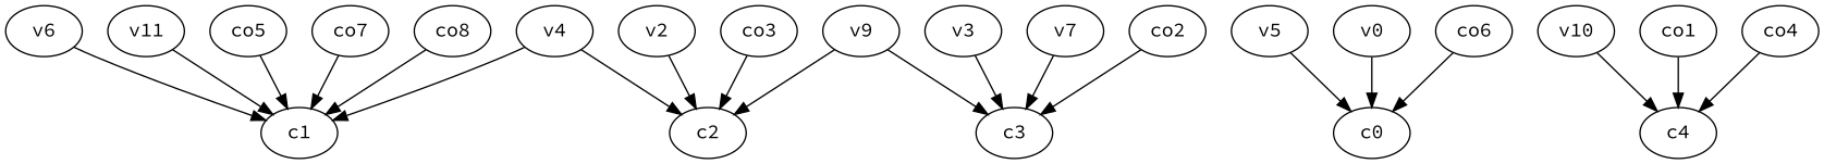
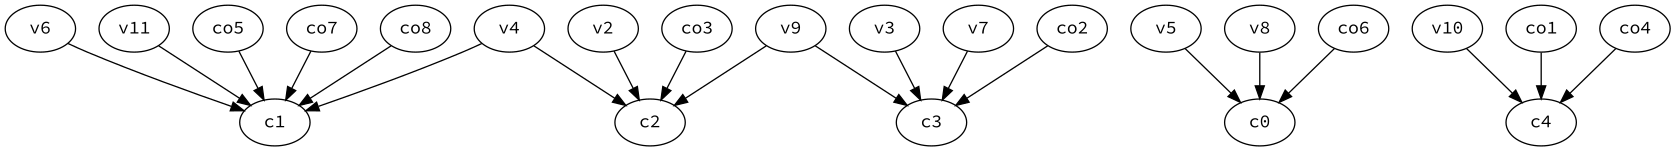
  strict digraph {
    fontname="Source Code Pro"
    node [fontname="Source Code Pro"]
    edge [fontname="Source Code Pro" weight=1]
    v2
    c2
    v3
    c3
    v4
    c1
    n7 [label=c0]
    v5
    v6
    v7
-   v8 [label=v0]
+   v8
    v9
    v10
    c4
    v11
    co1
    co2
    co3
    co4
    co5
    co6
    co7
    co8
    v2 -> c2
    v3 -> c3
    v4 -> c2
    v4 -> c1
    v5 -> n7
    v6 -> c1
    v7 -> c3
    v8 -> n7
    v9 -> c2
    v9 -> c3
    v10 -> c4
    v11 -> c1
    co1 -> c4
    co2 -> c3
    co3 -> c2
    co4 -> c4
    co5 -> c1
    co6 -> n7
    co7 -> c1
    co8 -> c1
  }
